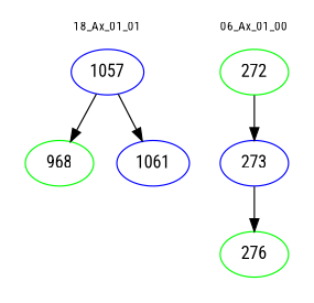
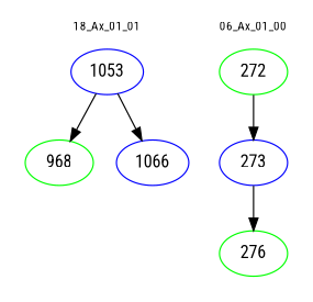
  digraph {
    fontname="Roboto Condensed"
    node [color=blue fontname="Roboto Condensed"]
    edge [color=black fontname="Roboto Condensed"]
-   n1 [label=1057]
+   n1 [label=1053]
    n2 [color=green label=968]
-   n3 [label=1061]
+   n3 [label=1066]
    n4 [label=273]
    n5 [color=green label=272]
    n6 [color=green label=276]
    subgraph cluster_1 {
      color=white
      fontsize=10
      label="18_Ax_01_01"
      n1
      n2
      n3
    }
    subgraph cluster_2 {
      color=white
      fontsize=10
      label="06_Ax_01_00"
      n4
      n5
      n6
    }
    n1 -> n2
    n1 -> n3
    n4 -> n6
    n5 -> n4
  }
